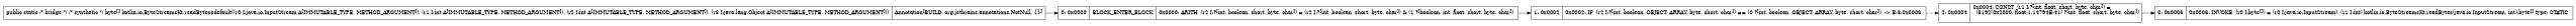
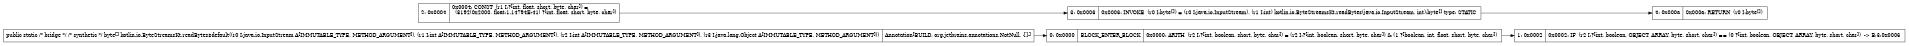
  digraph {
    rankdir=LR
    node [shape=record]
    n1 [label="{0\:\ 0x0000|BLOCK_ENTER_BLOCK\l|0x0000: ARITH  (r2 I:?[int, boolean, short, byte, char]) = (r2 I:?[int, boolean, short, byte, char]) & (1 ?[boolean, int, float, short, byte, char]) \l}"]
    n2 [label="{1\:\ 0x0002|0x0002: IF  (r2 I:?[int, boolean, OBJECT, ARRAY, byte, short, char]) == (0 ?[int, boolean, OBJECT, ARRAY, byte, short, char])  \-\> B:3:0x0006 \l}"]
    n3 [label="{2\:\ 0x0004|0x0004: CONST  (r1 I:?[int, float, short, byte, char]) = \l  (8192(0x2000, float:1.14794E\-41) ?[int, float, short, byte, char])\l \l}"]
    n4 [label="{3\:\ 0x0006|0x0006: INVOKE  (r0 I:byte[]) = (r0 I:java.io.InputStream), (r1 I:int) kotlin.io.ByteStreamsKt.readBytes(java.io.InputStream, int):byte[] type: STATIC \l}"]
+   n5 [label="{4\:\ 0x000a|0x000a: RETURN  (r0 I:byte[]) \l}"]
    n6 [label="{public static \/* bridge *\/ \/* synthetic *\/ byte[] kotlin.io.ByteStreamsKt.readBytes$default((r0 I:java.io.InputStream A[IMMUTABLE_TYPE, METHOD_ARGUMENT]), (r1 I:int A[IMMUTABLE_TYPE, METHOD_ARGUMENT]), (r2 I:int A[IMMUTABLE_TYPE, METHOD_ARGUMENT]), (r3 I:java.lang.Object A[IMMUTABLE_TYPE, METHOD_ARGUMENT]))  | Annotation[BUILD, org.jetbrains.annotations.NotNull, \{\}]\l}"]
    n1 -> n2
-   n2 -> n3 [style=dashed]
    n3 -> n4
+   n4 -> n5
    n6 -> n1
  }
